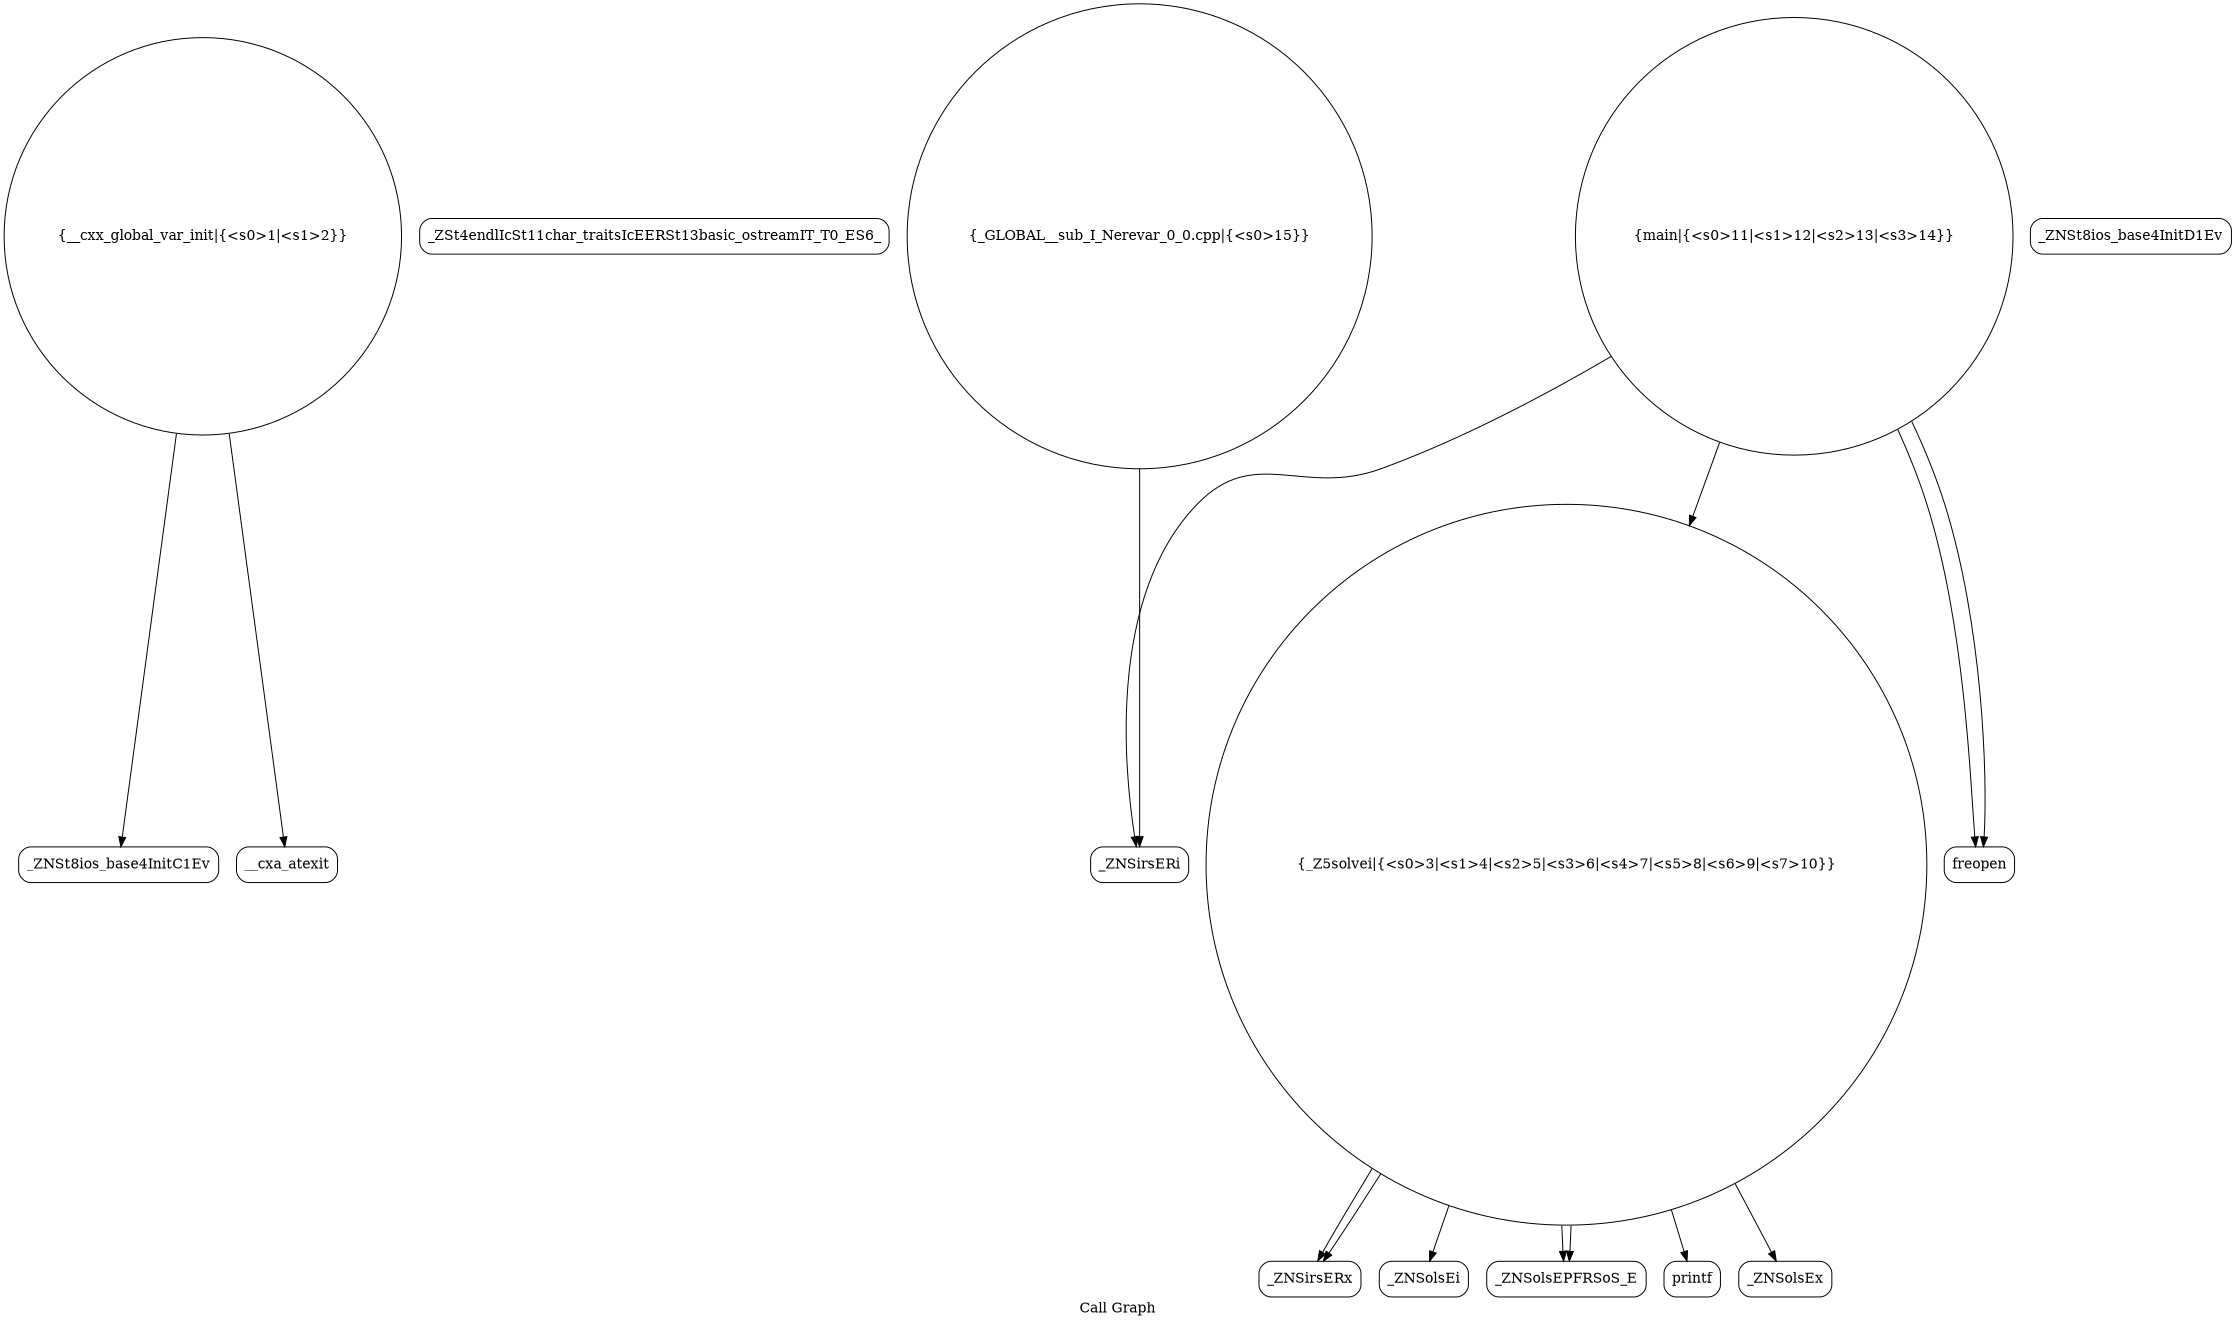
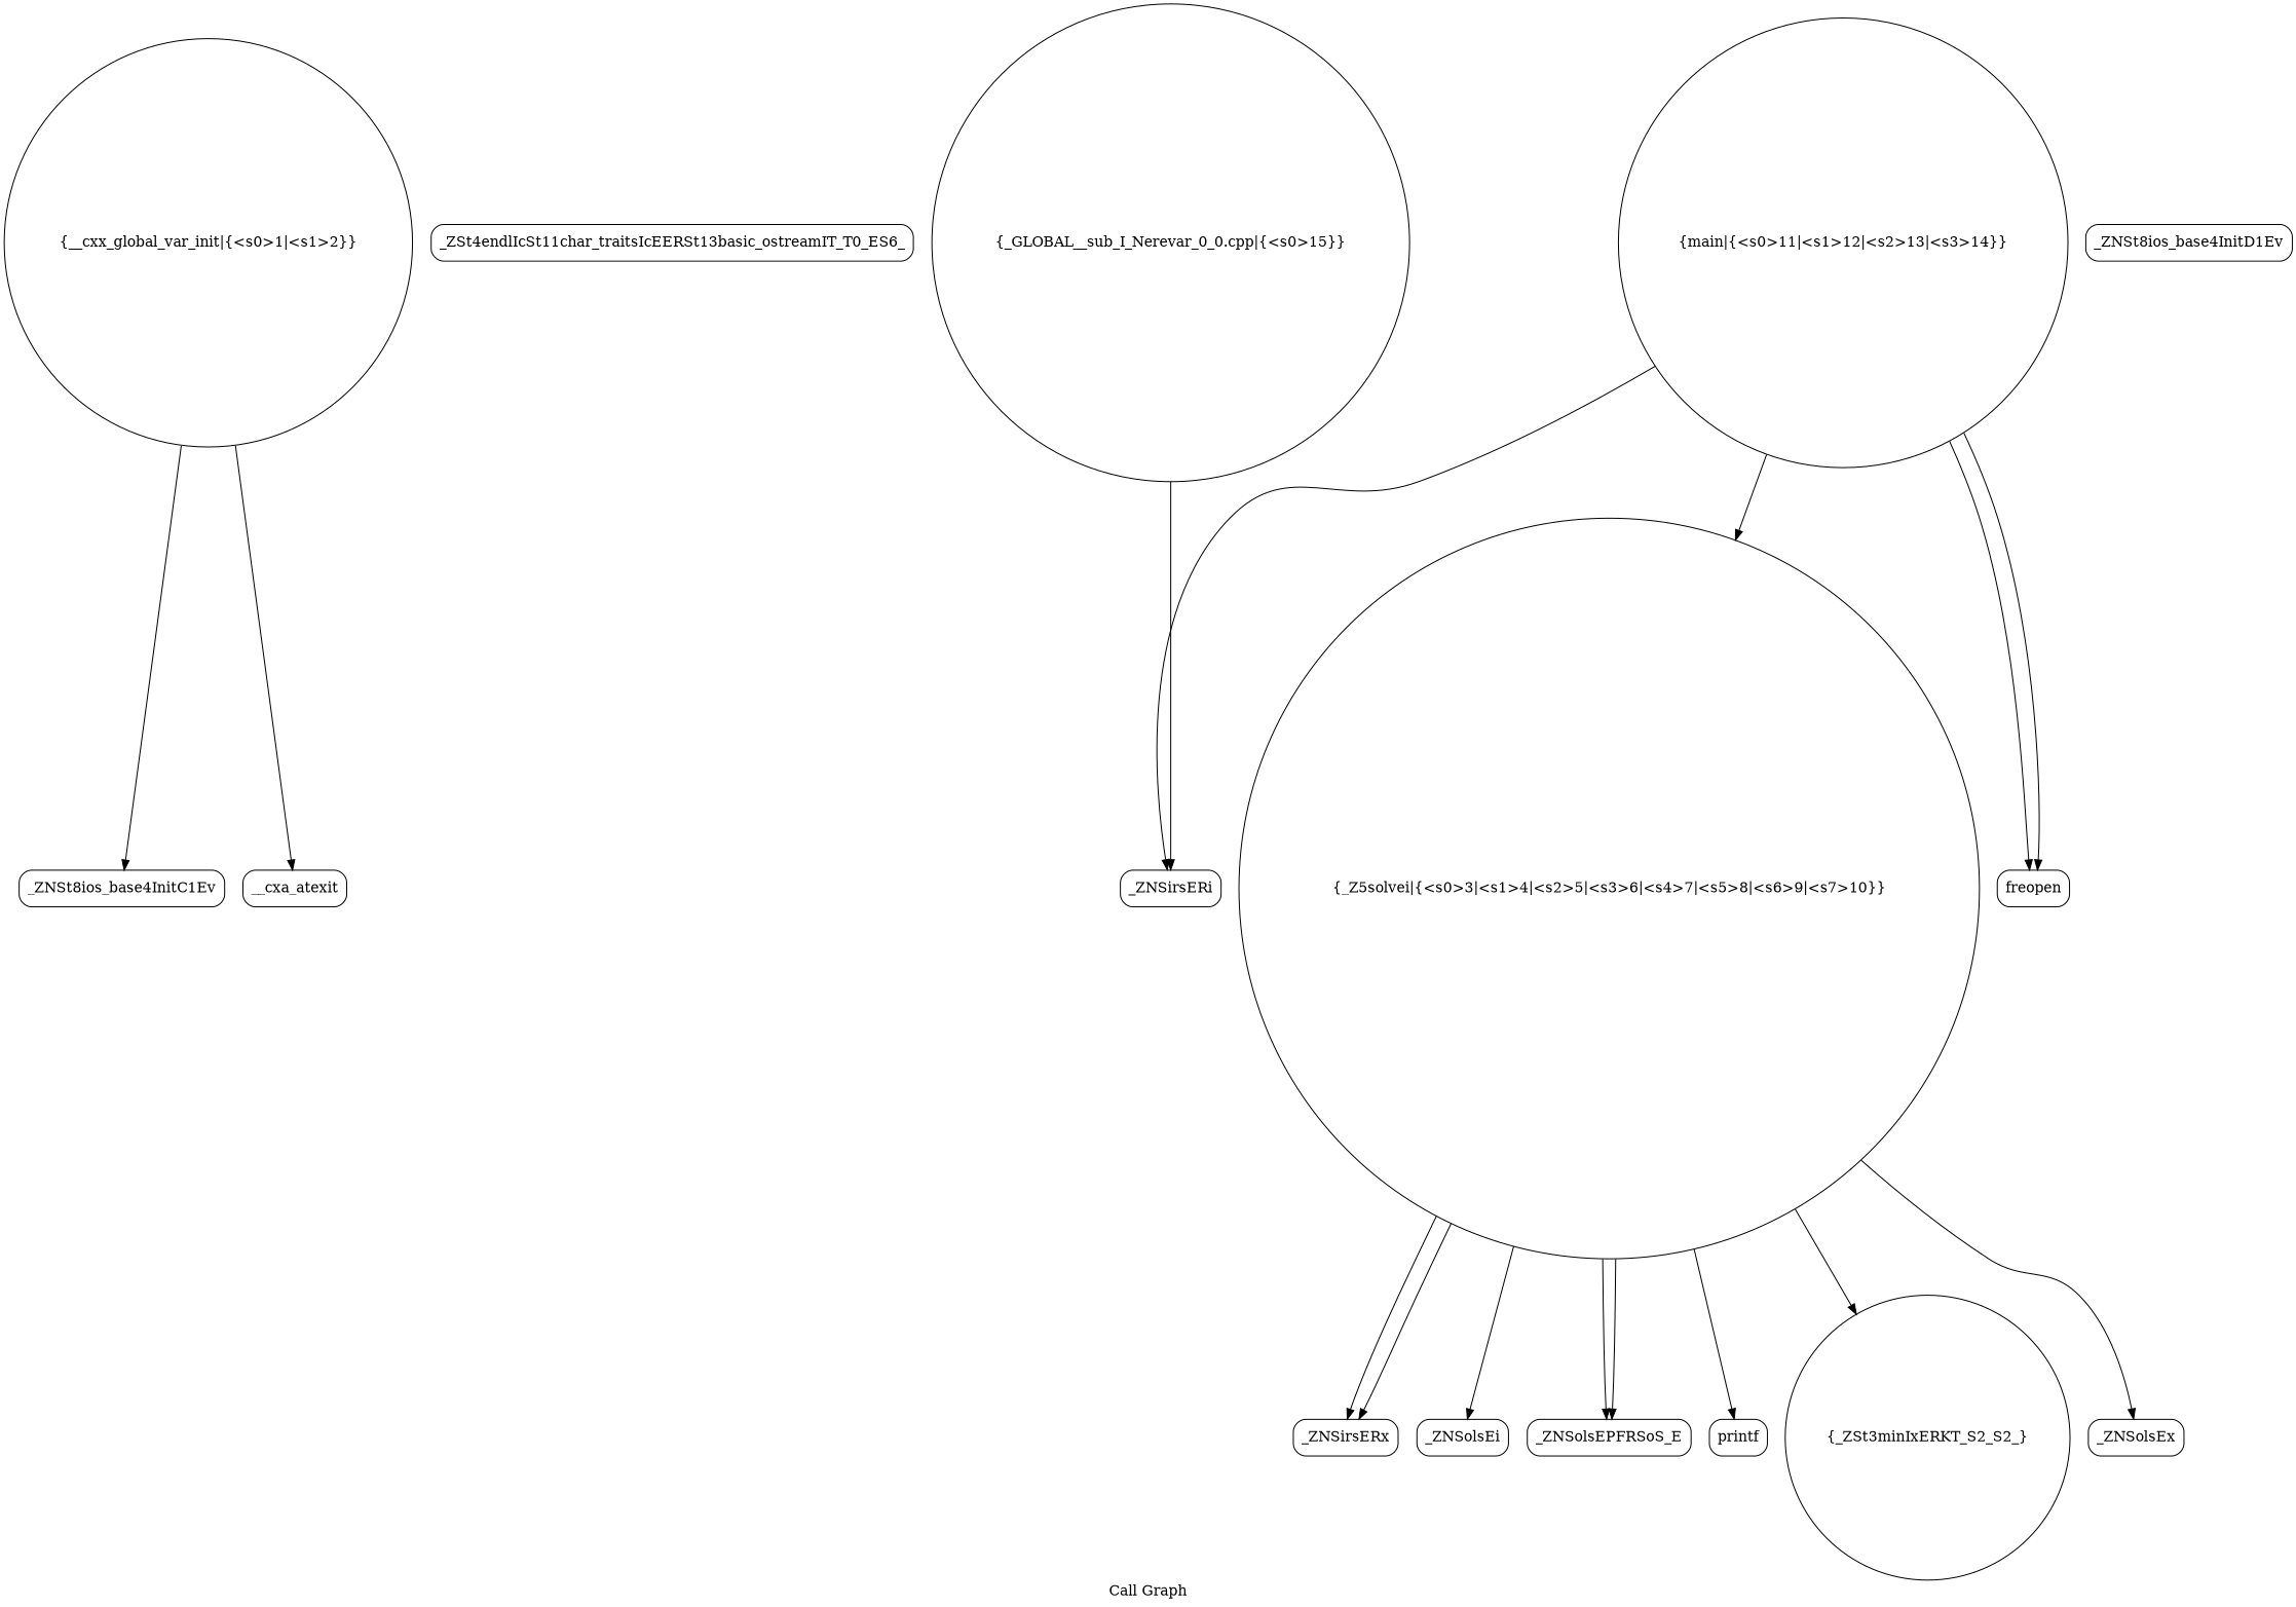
  digraph {
    label="Call Graph"
    node [shape=Mrecord]
    edge [color=black tailport=s0]
    n1 [label="{__cxx_global_var_init|{<s0>1|<s1>2}}" shape=circle]
    n2 [label="{_ZNSt8ios_base4InitC1Ev}"]
    n3 [label="{__cxa_atexit}"]
    n4 [label="{_ZSt4endlIcSt11char_traitsIcEERSt13basic_ostreamIT_T0_ES6_}"]
    n5 [label="{_ZNSirsERi}"]
    n6 [label="{_ZNSt8ios_base4InitD1Ev}"]
    n7 [label="{_ZNSirsERx}"]
    n8 [label="{_Z5solvei|{<s0>3|<s1>4|<s2>5|<s3>6|<s4>7|<s5>8|<s6>9|<s7>10}}" shape=circle]
    n9 [label="{_ZNSolsEi}"]
    n10 [label="{_ZNSolsEPFRSoS_E}"]
    n11 [label="{printf}"]
+   n12 [label="{_ZSt3minIxERKT_S2_S2_}" shape=circle]
    n13 [label="{_ZNSolsEx}"]
    n14 [label="{freopen}"]
    n15 [label="{_GLOBAL__sub_I_Nerevar_0_0.cpp|{<s0>15}}" shape=circle]
    n16 [label="{main|{<s0>11|<s1>12|<s2>13|<s3>14}}" shape=circle]
    n1 -> n2
    n1 -> n3 [tailport=s1]
    n8 -> n7 [tailport=s3]
    n8 -> n7 [tailport=s4]
    n8 -> n9
    n8 -> n10 [tailport=s1]
    n8 -> n10 [tailport=s7]
    n8 -> n11 [tailport=s2]
+   n8 -> n12 [tailport=s5]
    n8 -> n13 [tailport=s6]
    n15 -> n5
    n16 -> n5 [tailport=s2]
    n16 -> n8 [tailport=s3]
    n16 -> n14
    n16 -> n14 [tailport=s1]
  }
